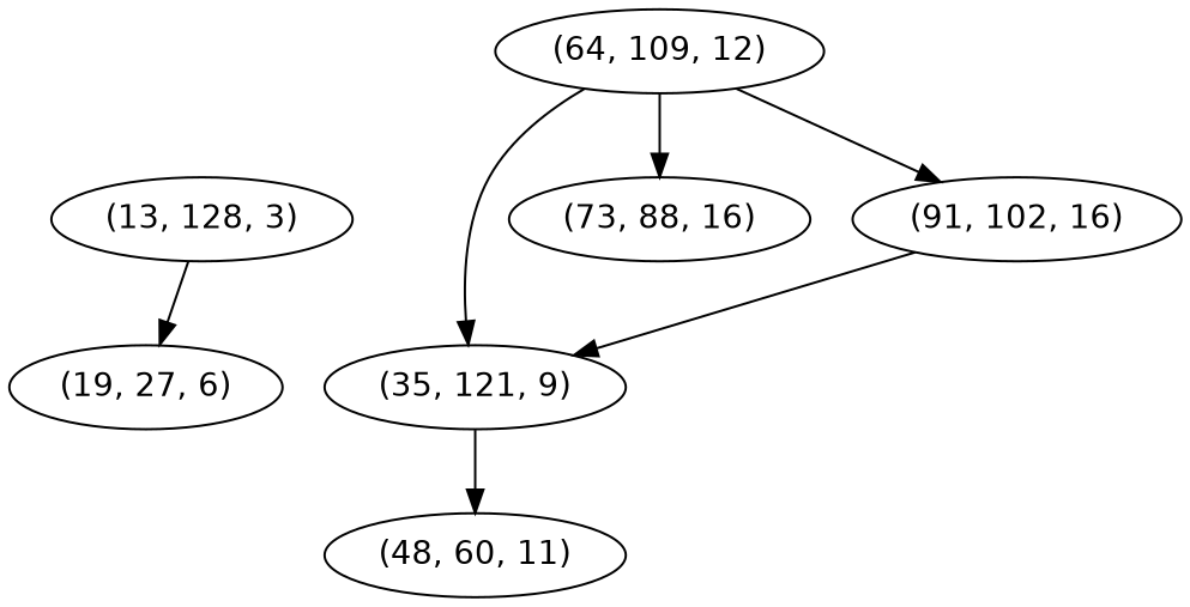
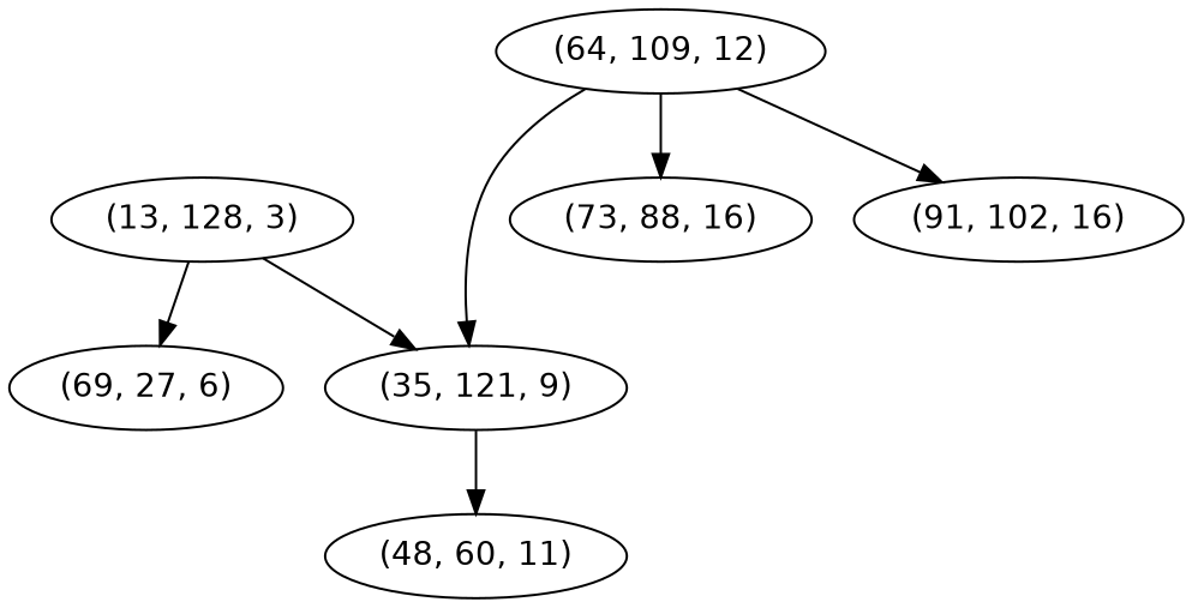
  digraph {
    fontname="DejaVu Sans"
    node [fontname="DejaVu Sans"]
    edge [fontname="DejaVu Sans"]
    "(13, 128, 3)"
-   "(19, 27, 6)"
+   "(19, 27, 6)" [label="(69, 27, 6)"]
    "(35, 121, 9)"
    n4 [label="(48, 60, 11)"]
    "(64, 109, 12)"
    n6 [label="(73, 88, 16)"]
    "(91, 102, 16)"
    "(13, 128, 3)" -> "(19, 27, 6)"
-   "(91, 102, 16)" -> "(35, 121, 9)"
+   "(13, 128, 3)" -> "(35, 121, 9)"
    "(35, 121, 9)" -> n4
    "(64, 109, 12)" -> "(35, 121, 9)"
    "(64, 109, 12)" -> n6
    "(64, 109, 12)" -> "(91, 102, 16)"
  }
